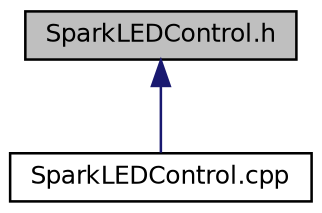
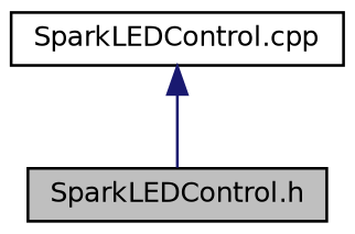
  digraph {
    fontname="DejaVu Sans"
    node [color=black fontname="DejaVu Sans" fontsize=10 shape=record style=filled]
    n1 [fillcolor=grey75 fontcolor=black height=0.2 label="SparkLEDControl.h" width=0.4]
    n2 [fillcolor=white height=0.2 label="SparkLEDControl.cpp" width=0.4]
-   n1 -> n2 [color=midnightblue dir=back fontname="DejaVu Sans" fontsize=10 labelfontname=Helvetica labelfontsize=10 style=solid]
+   n2 -> n1 [color=midnightblue dir=back fontname="DejaVu Sans" fontsize=10 labelfontname=Helvetica labelfontsize=10 style=solid]
  }
